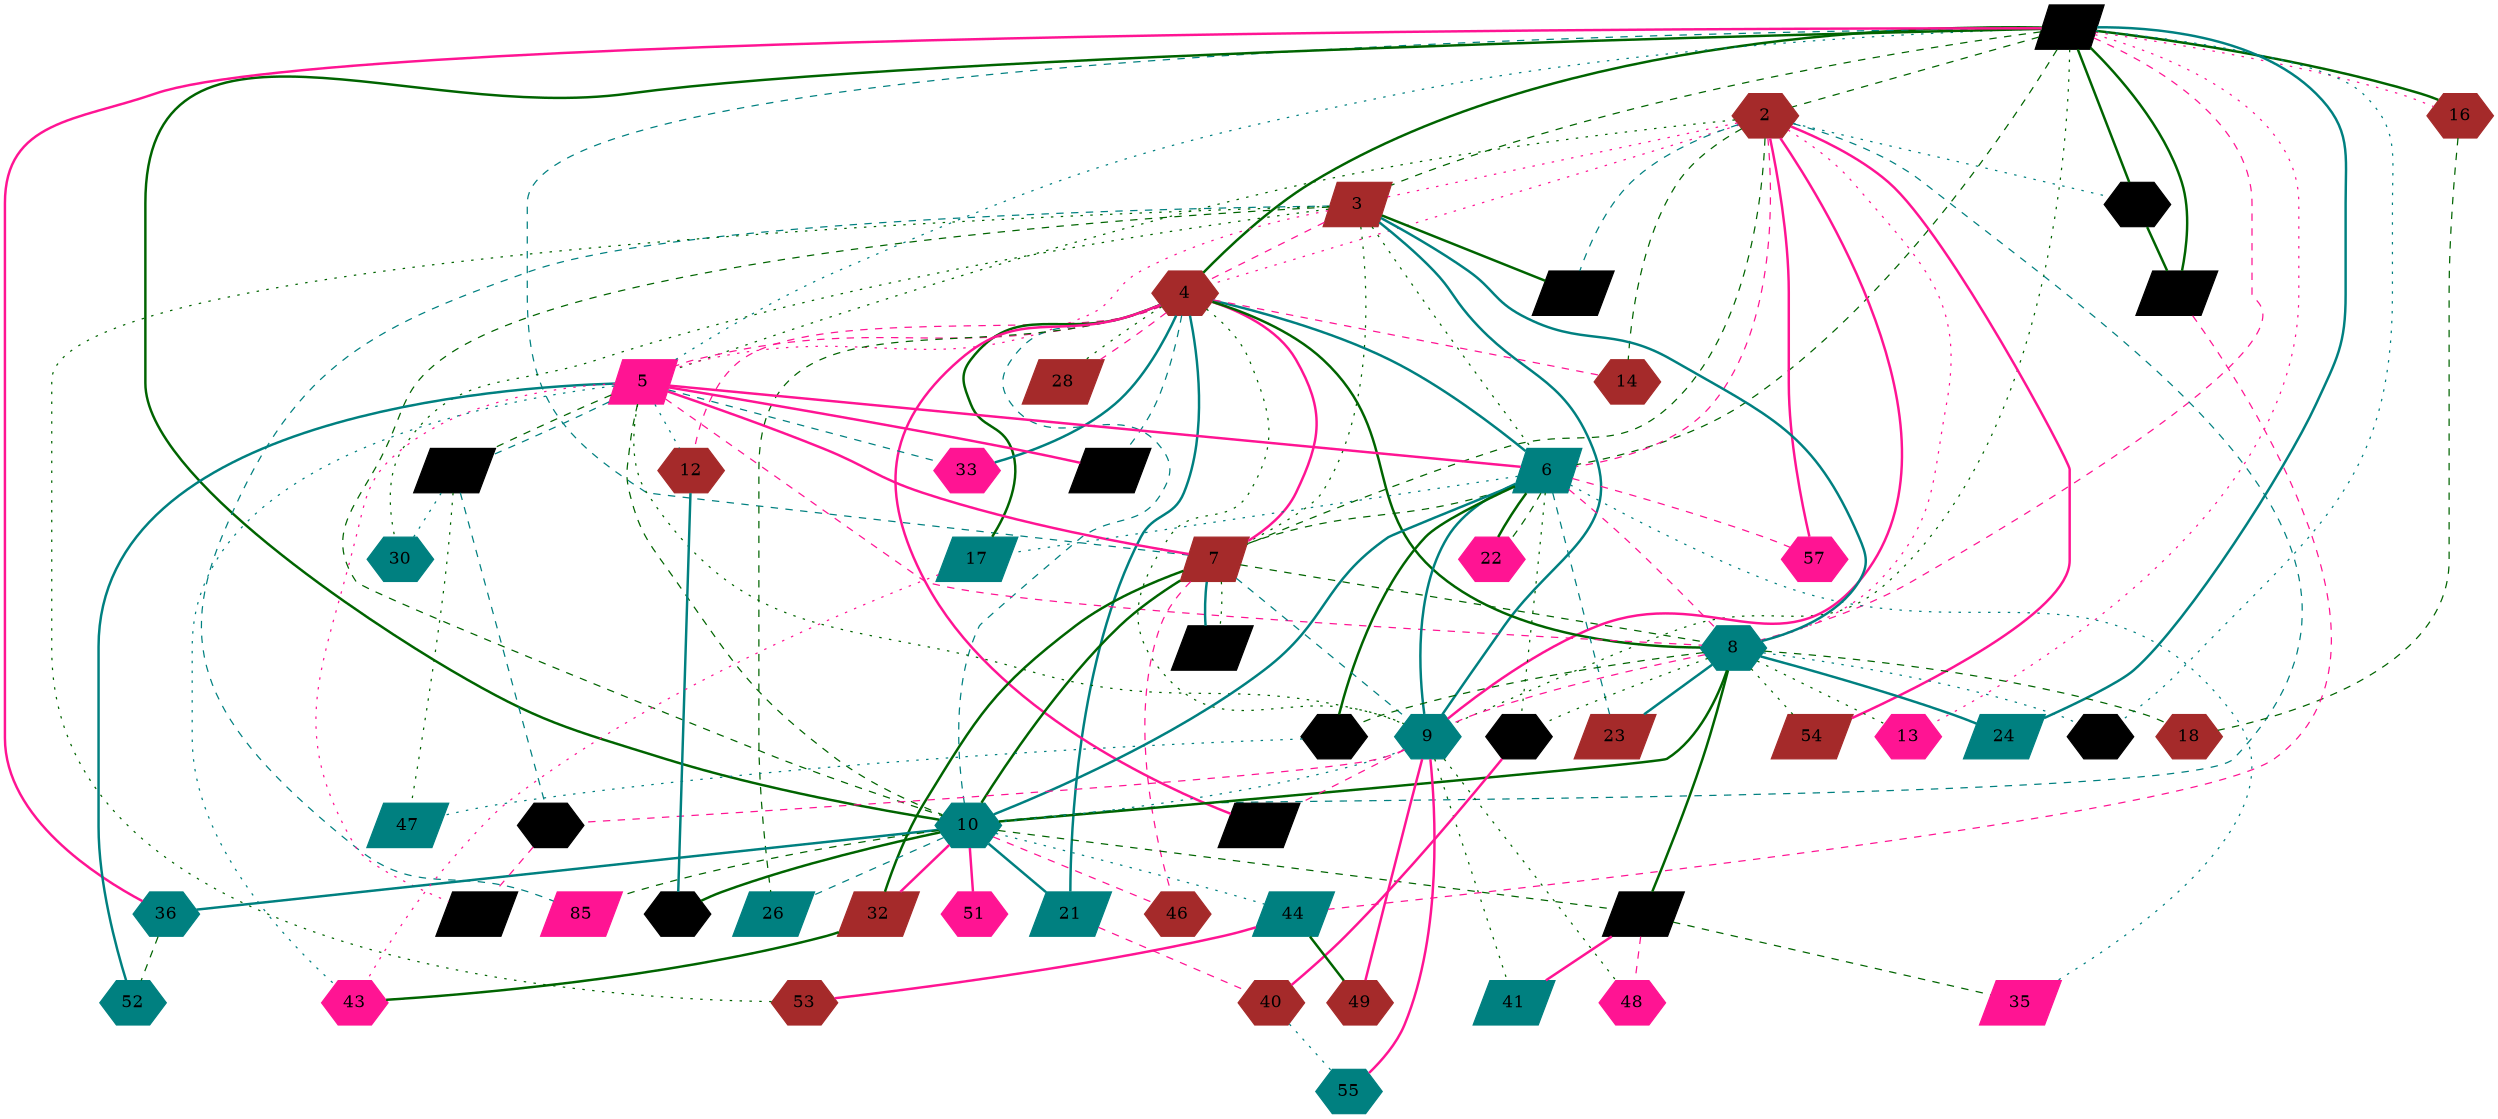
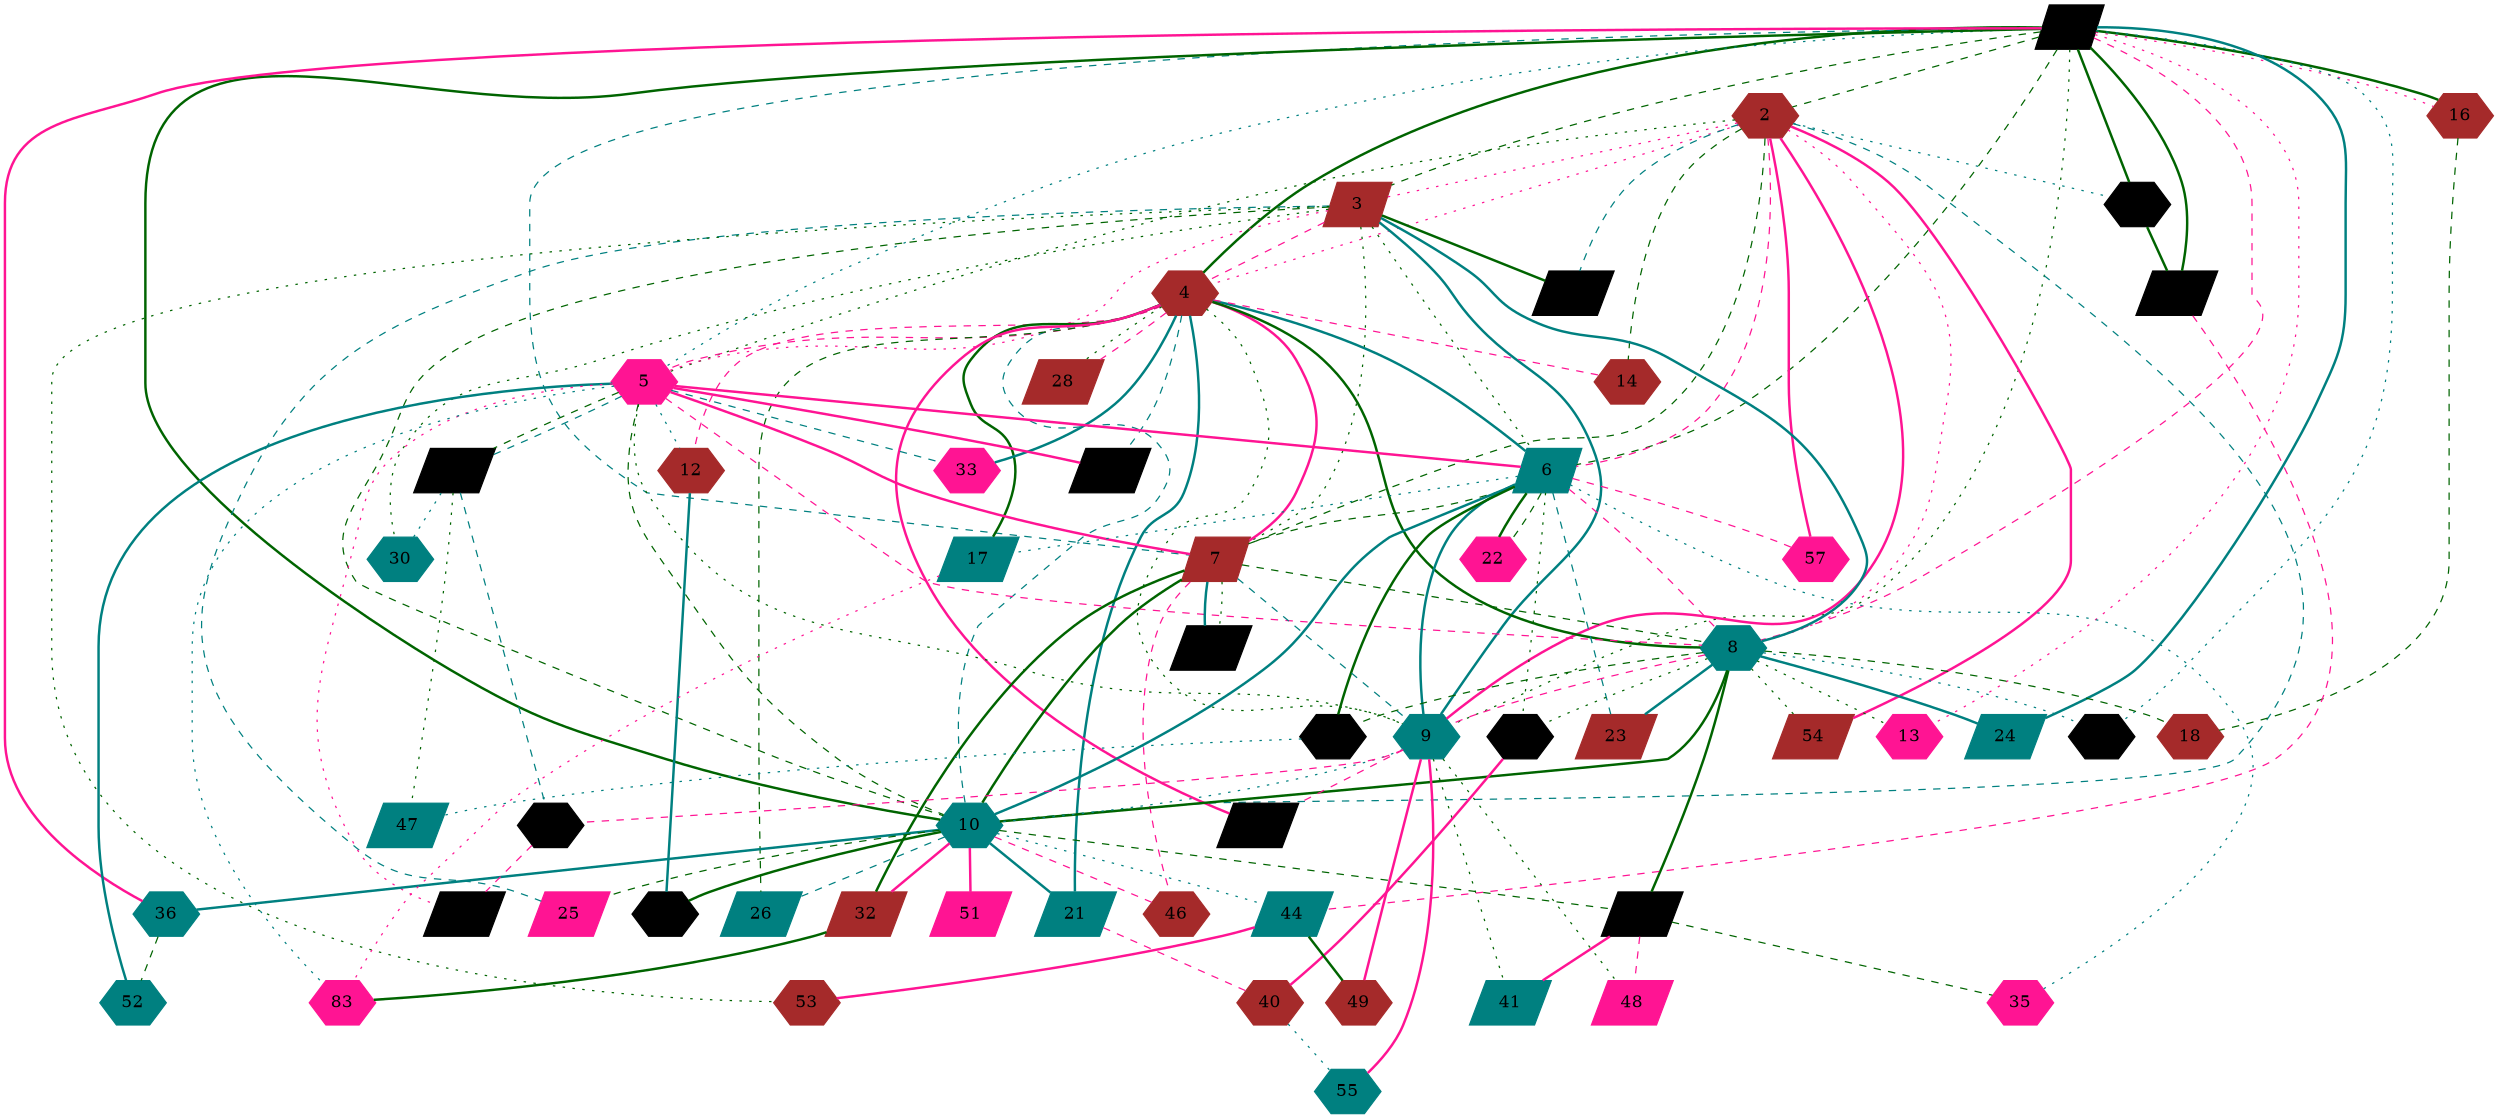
  graph {
    node [color=brown shape=parallelogram style=filled]
    edge [color=darkgreen style=dashed]
    1 [color=black]
    2 [shape=hexagon]
    3
    4 [shape=hexagon]
-   5 [color=deeppink]
+   5 [color=deeppink shape=hexagon]
    6 [color=teal]
    7
    8 [color=teal shape=hexagon]
    9 [color=teal shape=hexagon]
    10 [color=teal shape=hexagon]
    13 [color=deeppink shape=hexagon]
    16 [shape=hexagon]
    24 [color=teal]
    31 [color=black shape=hexagon]
    36 [color=teal shape=hexagon]
    37 [color=black shape=hexagon]
    39 [color=black]
    14 [shape=hexagon]
    34 [color=black]
    54
    57 [color=deeppink shape=hexagon]
-   25 [color=deeppink label=85]
+   25 [color=deeppink]
    30 [color=teal shape=hexagon]
    53 [shape=hexagon]
    12 [shape=hexagon]
    17 [color=teal]
    21 [color=teal]
    26 [color=teal]
    28
    29 [color=black]
    33 [color=deeppink shape=hexagon]
    38 [color=black]
    11 [color=black]
    52 [color=teal shape=hexagon]
    56 [color=black]
-   43 [color=deeppink shape=hexagon]
+   43 [color=deeppink shape=hexagon label=83]
    15 [color=black shape=hexagon]
    19 [color=black shape=hexagon]
    22 [color=deeppink shape=hexagon]
    23
-   35 [color=deeppink]
+   35 [color=deeppink shape=hexagon]
    32
    45 [color=black]
    46 [shape=hexagon]
    18 [shape=hexagon]
    20 [color=black]
    41 [color=teal]
    42 [color=black shape=hexagon]
-   48 [color=deeppink shape=hexagon]
+   48 [color=deeppink]
    49 [shape=hexagon]
    55 [color=teal shape=hexagon]
-   51 [color=deeppink shape=hexagon]
+   51 [color=deeppink]
    44 [color=teal]
    50 [color=black shape=hexagon]
    40 [shape=hexagon]
    47 [color=teal]
    1 -- 2
    1 -- 3
    1 -- 4 [style=bold]
    1 -- 5 [color=teal style=dotted]
    1 -- 6
    1 -- 7 [color=teal]
    1 -- 8 [color=deeppink]
    1 -- 9 [style=dotted]
    1 -- 10 [style=bold]
    1 -- 13 [color=deeppink style=dotted]
    1 -- 16 [color=deeppink style=dotted]
    1 -- 16 [style=bold]
    1 -- 24 [color=teal style=bold]
    1 -- 31 [color=teal style=dotted]
    1 -- 36 [color=deeppink style=bold]
    1 -- 37 [style=bold]
    1 -- 39 [style=bold]
    2 -- 3 [color=deeppink style=dotted]
    2 -- 4 [color=deeppink style=dotted]
    2 -- 5 [style=dotted]
    2 -- 6 [color=deeppink]
    2 -- 7
    2 -- 8 [color=deeppink style=dotted]
    2 -- 9 [color=deeppink style=bold]
    2 -- 10 [color=teal]
    2 -- 37 [color=teal style=dotted]
    2 -- 14
    2 -- 34 [color=teal]
    2 -- 54 [color=deeppink style=bold]
    2 -- 57 [color=deeppink style=bold]
    3 -- 4 [color=deeppink]
    3 -- 5 [color=deeppink style=dotted]
    3 -- 6 [style=dotted]
    3 -- 7 [style=dotted]
    3 -- 8 [color=teal style=bold]
    3 -- 9 [color=teal style=bold]
    3 -- 10
    3 -- 34 [style=bold]
    3 -- 25 [color=teal]
    3 -- 30 [style=dotted]
    3 -- 53 [style=dotted]
    4 -- 5 [color=deeppink]
    4 -- 6 [color=teal style=bold]
    4 -- 7 [color=deeppink style=bold]
    4 -- 8 [style=bold]
    4 -- 9 [style=dotted]
    4 -- 10 [color=teal]
    4 -- 14 [color=deeppink]
    4 -- 12 [color=deeppink]
    4 -- 17 [style=bold]
    4 -- 21 [color=teal style=bold]
    4 -- 26
    4 -- 28 [style=dotted]
    4 -- 28 [color=deeppink]
    4 -- 29 [color=deeppink style=bold]
    4 -- 33 [color=teal style=bold]
    4 -- 38 [color=teal]
    5 -- 6 [color=deeppink style=bold]
    5 -- 7 [color=deeppink style=bold]
    5 -- 8 [color=deeppink]
    5 -- 9 [style=dotted]
    5 -- 10
    5 -- 12 [color=teal style=dotted]
    5 -- 33 [color=teal]
    5 -- 38 [color=deeppink style=bold]
    5 -- 11
    5 -- 11 [color=teal]
    5 -- 52 [color=teal style=bold]
    5 -- 56 [color=deeppink style=dotted]
    5 -- 43 [color=teal style=dotted]
    6 -- 7
    6 -- 8 [color=deeppink]
    6 -- 9 [color=teal style=bold]
    6 -- 10 [color=teal style=bold]
    6 -- 57 [color=deeppink]
    6 -- 17 [color=teal style=dotted]
    6 -- 15 [style=bold]
    6 -- 19 [style=dotted]
    6 -- 22 [style=bold]
    6 -- 22
    6 -- 23 [color=teal]
    6 -- 35 [color=teal style=dotted]
    7 -- 8
    7 -- 9 [color=teal]
    7 -- 10 [style=bold]
    7 -- 32 [style=bold]
    7 -- 45 [color=teal style=bold]
    7 -- 45 [style=dotted]
    7 -- 46 [color=deeppink]
    8 -- 9 [color=deeppink]
    8 -- 10 [style=bold]
    8 -- 13 [style=dotted]
    8 -- 24 [color=teal style=bold]
    8 -- 31 [color=teal style=dotted]
    8 -- 54 [style=dotted]
    8 -- 15
    8 -- 19 [style=dotted]
    8 -- 23 [color=teal style=bold]
    8 -- 18
    8 -- 20 [style=bold]
    9 -- 10 [color=teal style=dotted]
    9 -- 29 [color=deeppink]
    9 -- 41 [style=dotted]
    9 -- 42 [color=deeppink]
    9 -- 48 [style=dotted]
    9 -- 49 [color=deeppink style=bold]
    9 -- 55 [color=deeppink style=bold]
    10 -- 36 [color=teal style=bold]
    10 -- 25
    10 -- 21 [color=teal style=bold]
    10 -- 26 [color=teal]
    10 -- 32 [color=deeppink style=bold]
    10 -- 46 [color=deeppink]
    10 -- 20
    10 -- 51 [color=deeppink style=bold]
    10 -- 44 [color=teal style=dotted]
    10 -- 50 [style=bold]
    16 -- 18
    36 -- 52
    37 -- 39 [style=bold]
    39 -- 44 [color=deeppink]
    12 -- 50 [color=teal style=bold]
    17 -- 43 [color=deeppink style=dotted]
    21 -- 40 [color=deeppink]
    11 -- 30 [color=teal style=dotted]
    11 -- 42 [color=teal]
    11 -- 47 [style=dotted]
    15 -- 47 [color=teal style=dotted]
    19 -- 40 [color=deeppink style=bold]
    32 -- 43 [style=bold]
    20 -- 35
    20 -- 41 [color=deeppink style=bold]
    20 -- 48 [color=deeppink]
    42 -- 56 [color=deeppink]
    44 -- 53 [color=deeppink style=bold]
    44 -- 49 [style=bold]
    40 -- 55 [color=teal style=dotted]
  }
